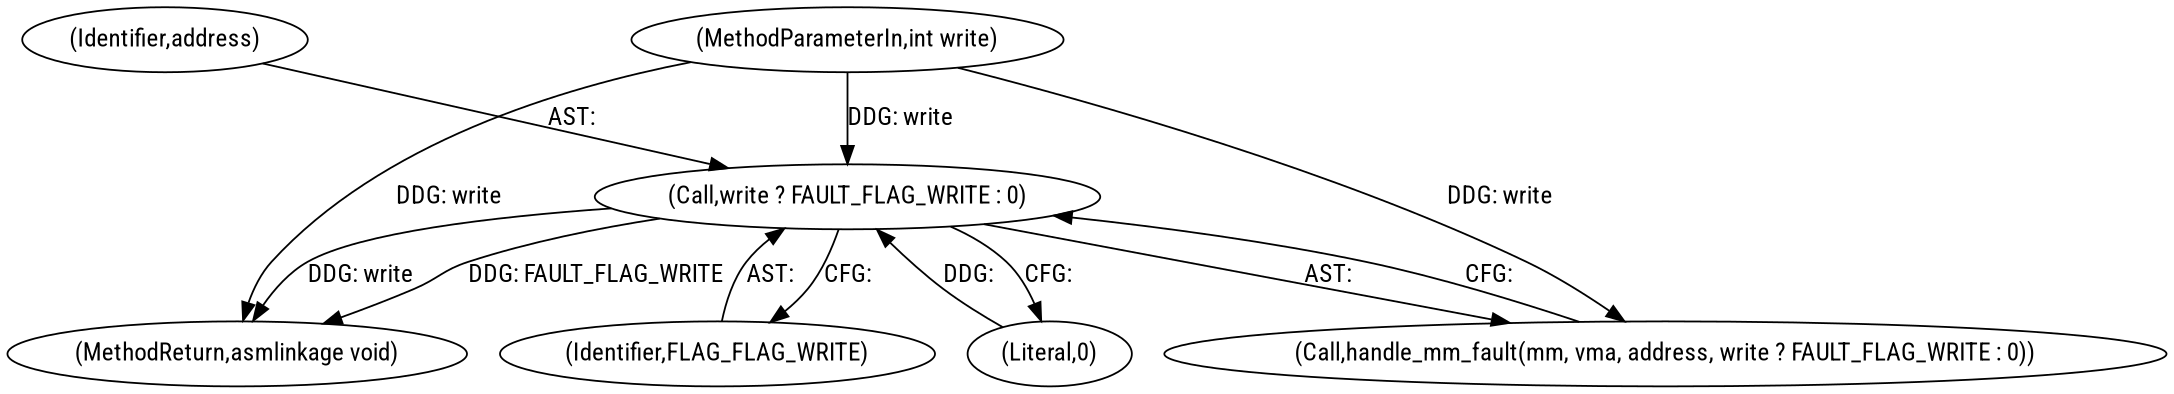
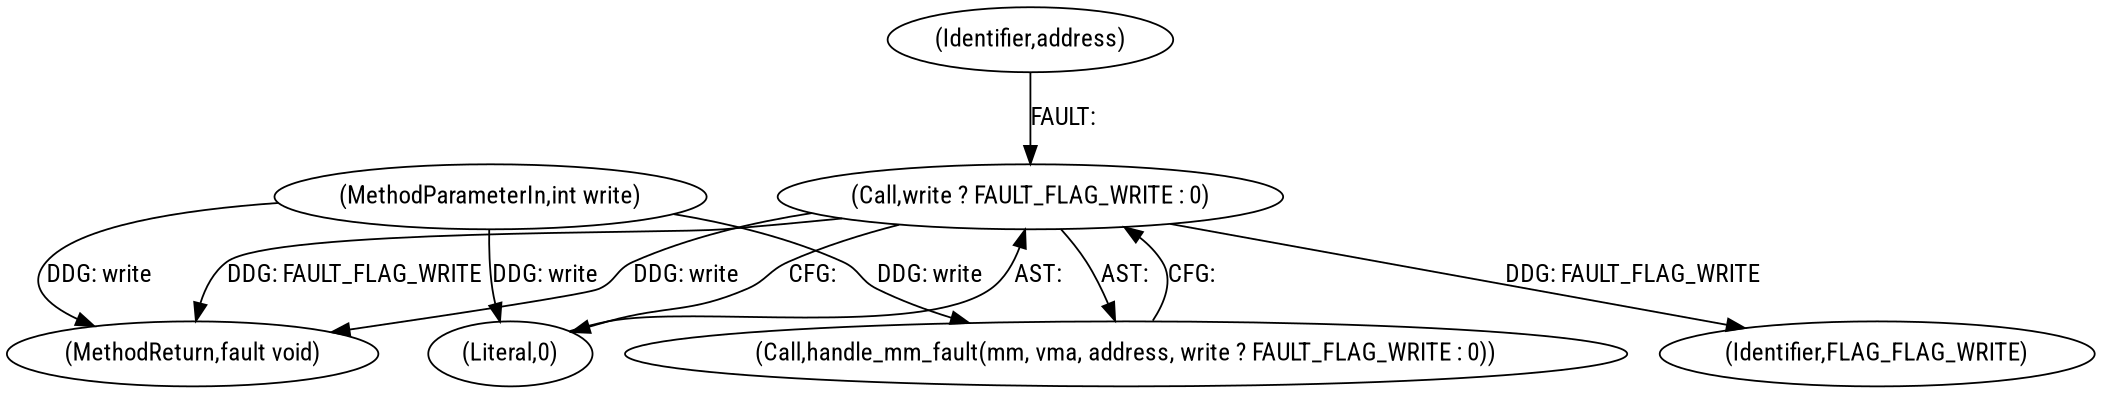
  digraph {
    fontname="Roboto Condensed"
    node [fontname="Roboto Condensed"]
    edge [fontname="Roboto Condensed"]
    n1 [label="(Call,write ? FAULT_FLAG_WRITE : 0)"]
    n2 [label="(Call,handle_mm_fault(mm, vma, address, write ? FAULT_FLAG_WRITE : 0))"]
-   n3 [label="(MethodReturn,asmlinkage void)"]
+   n3 [label="(MethodReturn,fault void)"]
    n4 [label="(Identifier,FLAG_FLAG_WRITE)"]
    n5 [label="(Literal,0)"]
    n6 [label="(MethodParameterIn,int write)"]
    n7 [label="(Identifier,address)"]
    n1 -> n2 [label="AST: "]
    n1 -> n3 [label="DDG: write"]
    n1 -> n3 [label="DDG: FAULT_FLAG_WRITE"]
-   n1 -> n4 [label="CFG: "]
+   n1 -> n4 [label="DDG: FAULT_FLAG_WRITE"]
    n1 -> n5 [label="CFG: "]
    n2 -> n1 [label="CFG: "]
-   n4 -> n1 [label="AST: "]
-   n5 -> n1 [label="DDG: "]
-   n6 -> n1 [label="DDG: write"]
+   n5 -> n1 [label="AST: "]
+   n6 -> n5 [label="DDG: write"]
    n6 -> n2 [label="DDG: write"]
    n6 -> n3 [label="DDG: write"]
-   n7 -> n1 [label="AST: "]
+   n7 -> n1 [label="FAULT: "]
  }
